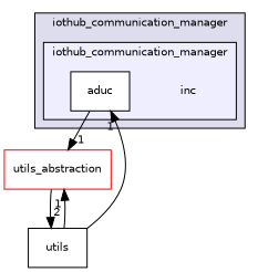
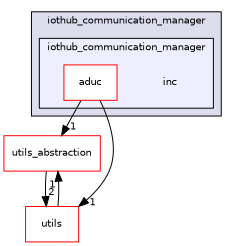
  digraph {
    compound=true
    node [fontname=Helvetica fontsize=10 shape=box color=red fillcolor=white style=filled]
    edge [headlabel=1 labeldistance=1.5 labelfontname=Helvetica labelfontsize=10]
    n1 [label=inc shape=plaintext color="" fillcolor="" style=""]
-   n2 [color=black label=aduc]
+   n2 [label=aduc]
    n3 [label=utils_abstraction]
-   n4 [color=black label=utils]
+   n4 [label=utils]
    subgraph cluster_1 {
      bgcolor="#ddddee"
      fontname=Helvetica
      fontsize=10
      label=iothub_communication_manager
      pencolor=black
      subgraph cluster_2 {
        bgcolor="#eeeeff"
        fontname=Helvetica
        fontsize=10
        label=iothub_communication_manager
        pencolor=black
        n1
        n2
      }
    }
    n2 -> n3
-   n4 -> n2
+   n2 -> n4
    n3 -> n4 [headlabel=2]
    n4 -> n3
  }
